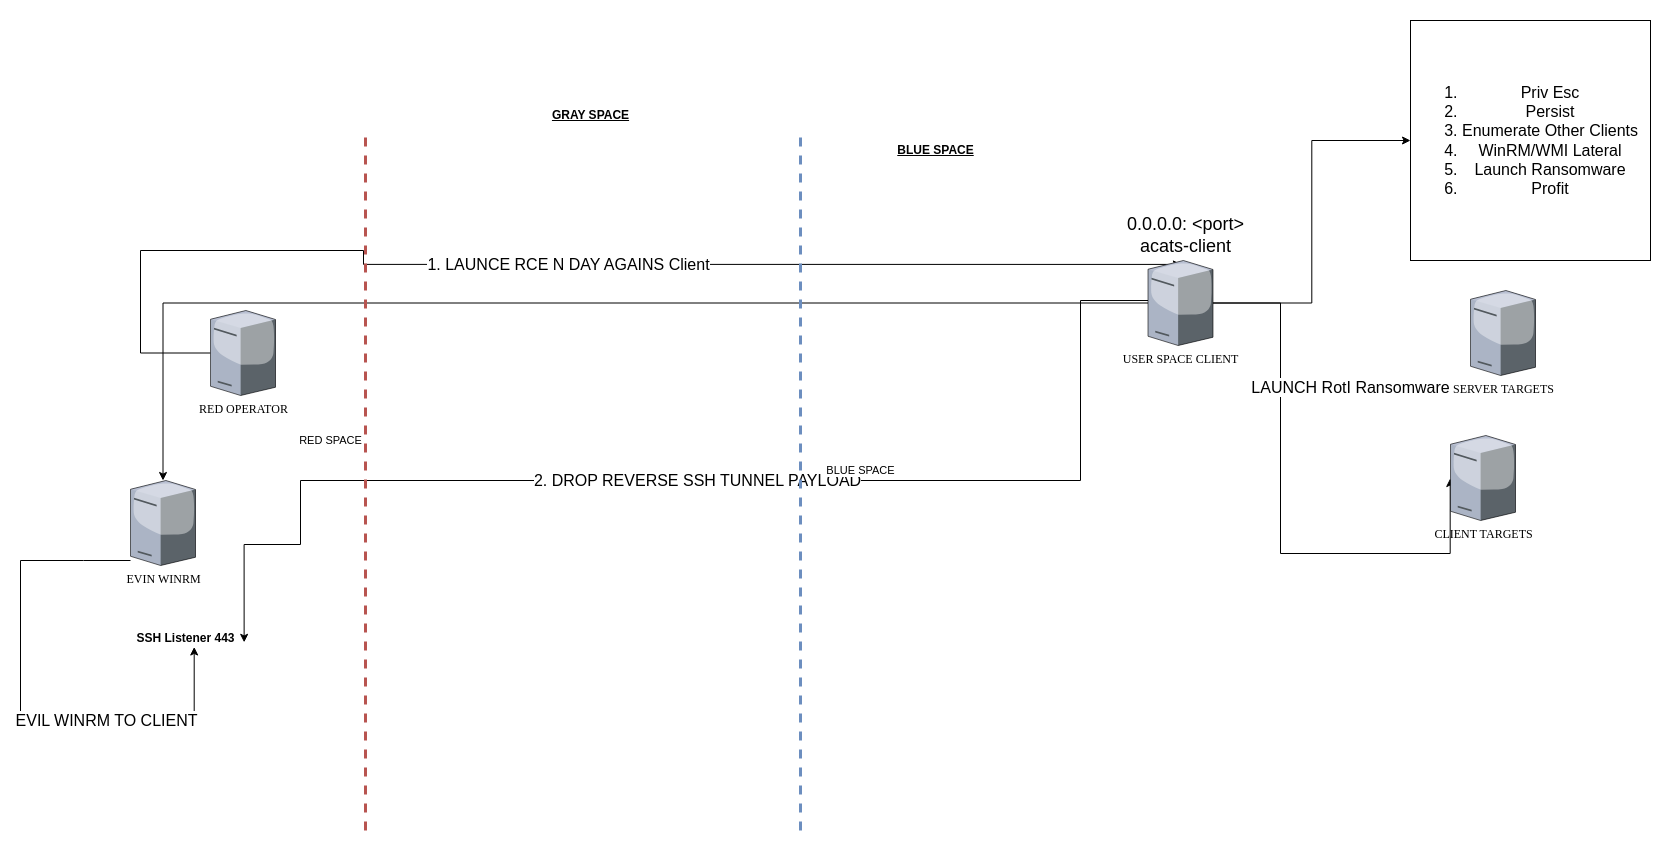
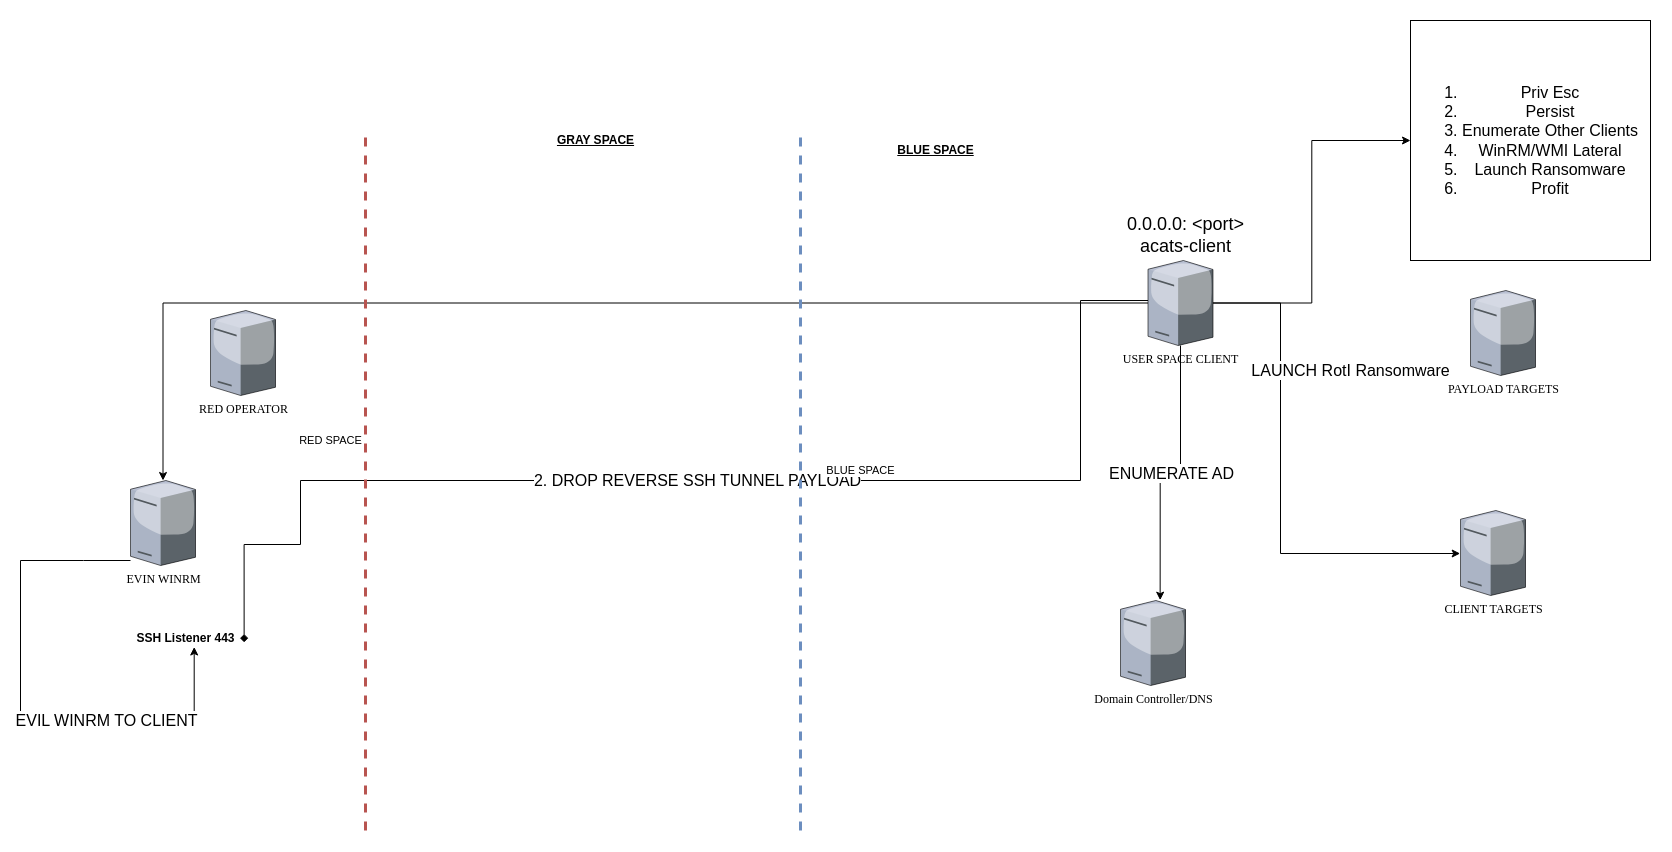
  <mxCell id="0" />
  <mxCell id="1" parent="0" />
- <mxCell id="2" value="&lt;span style=&quot;font-size: 16px;&quot;&gt;1. LAUNCE RCE N DAY AGAINS Client&lt;/span&gt;" style="edgeStyle=orthogonalEdgeStyle;rounded=0;orthogonalLoop=1;jettySize=auto;html=1;entryX=0.513;entryY=0.046;entryDx=0;entryDy=0;entryPerimeter=0;" parent="1" source="3" target="14" edge="1"><mxGeometry relative="1" as="geometry"><Array as="points"><mxPoint x="140" y="353" /><mxPoint x="140" y="250" /><mxPoint x="363" y="250" /><mxPoint x="363" y="264" /></Array></mxGeometry></mxCell>
  <mxCell id="3" value="RED OPERATOR&lt;br&gt;" style="verticalLabelPosition=bottom;aspect=fixed;html=1;verticalAlign=top;strokeColor=none;shape=mxgraph.citrix.tower_server;rounded=0;shadow=0;comic=0;fontFamily=Verdana;" parent="1" vertex="1"><mxGeometry x="210" y="310" width="65" height="85" as="geometry" /></mxCell>
  <mxCell id="4" value="EVIL WINRM TO CLIENT" style="edgeStyle=orthogonalEdgeStyle;rounded=0;orthogonalLoop=1;jettySize=auto;html=1;entryX=0.579;entryY=0.95;entryDx=0;entryDy=0;entryPerimeter=0;fontSize=16;" edge="1" parent="1" source="5" target="21"><mxGeometry x="0.377" relative="1" as="geometry"><Array as="points"><mxPoint x="83" y="560" /><mxPoint x="20" y="560" /><mxPoint x="20" y="720" /><mxPoint x="194" y="720" /></Array><mxPoint as="offset" /></mxGeometry></mxCell>
  <mxCell id="5" value="EVIN WINRM" style="verticalLabelPosition=bottom;aspect=fixed;html=1;verticalAlign=top;strokeColor=none;shape=mxgraph.citrix.tower_server;rounded=0;shadow=0;comic=0;fontFamily=Verdana;" parent="1" vertex="1"><mxGeometry x="130" y="480" width="65" height="85" as="geometry" /></mxCell>
- <mxCell id="6" value="SERVER TARGETS" style="verticalLabelPosition=bottom;aspect=fixed;html=1;verticalAlign=top;strokeColor=none;shape=mxgraph.citrix.tower_server;rounded=0;shadow=0;comic=0;fontFamily=Verdana;" parent="1" vertex="1"><mxGeometry x="1470" y="290" width="65" height="85" as="geometry" /></mxCell>
- <mxCell id="8" style="edgeStyle=orthogonalEdgeStyle;rounded=0;orthogonalLoop=1;jettySize=auto;html=1;fontStyle=1;entryX=1.033;entryY=0.717;entryDx=0;entryDy=0;entryPerimeter=0;" edge="1" parent="1" source="14" target="21"><mxGeometry relative="1" as="geometry"><mxPoint x="-250" y="570" as="targetPoint" /><Array as="points"><mxPoint x="1080" y="300" /><mxPoint x="1080" y="480" /><mxPoint x="300" y="480" /><mxPoint x="300" y="544" /><mxPoint x="244" y="544" /></Array></mxGeometry></mxCell>
+ <mxCell id="6" value="PAYLOAD TARGETS" style="verticalLabelPosition=bottom;aspect=fixed;html=1;verticalAlign=top;strokeColor=none;shape=mxgraph.citrix.tower_server;rounded=0;shadow=0;comic=0;fontFamily=Verdana;" parent="1" vertex="1"><mxGeometry x="1470" y="290" width="65" height="85" as="geometry" /></mxCell>
+ <mxCell id="7" value="Domain Controller/DNS" style="verticalLabelPosition=bottom;aspect=fixed;html=1;verticalAlign=top;strokeColor=none;shape=mxgraph.citrix.tower_server;rounded=0;shadow=0;comic=0;fontFamily=Verdana;" parent="1" vertex="1"><mxGeometry x="1120" y="600" width="65" height="85" as="geometry" /></mxCell>
+ <mxCell id="8" style="edgeStyle=orthogonalEdgeStyle;rounded=0;orthogonalLoop=1;jettySize=auto;html=1;fontStyle=1;entryX=1.033;entryY=0.717;entryDx=0;entryDy=0;entryPerimeter=0;endArrow=diamond;" edge="1" parent="1" source="14" target="21"><mxGeometry relative="1" as="geometry"><mxPoint x="-250" y="570" as="targetPoint" /><Array as="points"><mxPoint x="1080" y="300" /><mxPoint x="1080" y="480" /><mxPoint x="300" y="480" /><mxPoint x="300" y="544" /><mxPoint x="244" y="544" /></Array></mxGeometry></mxCell>
  <mxCell id="9" value="&lt;span style=&quot;font-size: 16px;&quot;&gt;2. DROP REVERSE SSH TUNNEL PAYLOAD&lt;/span&gt;" style="edgeLabel;html=1;align=center;verticalAlign=middle;resizable=0;points=[];fontSize=16;" vertex="1" connectable="0" parent="8"><mxGeometry x="0.013" y="-1" relative="1" as="geometry"><mxPoint as="offset" /></mxGeometry></mxCell>
+ <mxCell id="10" value="ENUMERATE AD" style="edgeStyle=orthogonalEdgeStyle;rounded=0;orthogonalLoop=1;jettySize=auto;html=1;entryX=0.61;entryY=-0.004;entryDx=0;entryDy=0;entryPerimeter=0;fontSize=16;" edge="1" parent="1" source="14" target="7"><mxGeometry relative="1" as="geometry" /></mxCell>
  <mxCell id="11" style="edgeStyle=orthogonalEdgeStyle;rounded=0;orthogonalLoop=1;jettySize=auto;html=1;fontSize=16;" edge="1" parent="1" source="14" target="5"><mxGeometry relative="1" as="geometry" /></mxCell>
  <mxCell id="12" value="LAUNCH RotI Ransomware" style="edgeStyle=orthogonalEdgeStyle;rounded=0;orthogonalLoop=1;jettySize=auto;html=1;entryX=-0.005;entryY=0.506;entryDx=0;entryDy=0;entryPerimeter=0;fontSize=16;" edge="1" parent="1" source="14" target="17"><mxGeometry x="-0.458" y="70" relative="1" as="geometry"><Array as="points"><mxPoint x="1280" y="303" /><mxPoint x="1280" y="553" /></Array><mxPoint as="offset" /></mxGeometry></mxCell>
  <mxCell id="13" style="edgeStyle=orthogonalEdgeStyle;rounded=0;orthogonalLoop=1;jettySize=auto;html=1;fontSize=16;" edge="1" parent="1" source="14" target="22"><mxGeometry relative="1" as="geometry"><mxPoint x="1260" y="210" as="targetPoint" /></mxGeometry></mxCell>
  <mxCell id="14" value="USER SPACE CLIENT" style="verticalLabelPosition=bottom;aspect=fixed;html=1;verticalAlign=top;strokeColor=none;shape=mxgraph.citrix.tower_server;rounded=0;shadow=0;comic=0;fontFamily=Verdana;" parent="1" vertex="1"><mxGeometry x="1147.5" y="260" width="65" height="85" as="geometry" /></mxCell>
  <mxCell id="15" value="0.0.0.0: &amp;lt;port&amp;gt;&lt;br&gt;acats-client" style="text;html=1;align=center;verticalAlign=middle;resizable=0;points=[];autosize=1;strokeColor=none;fillColor=none;fontSize=18;" parent="1" vertex="1"><mxGeometry x="1120" y="210" width="130" height="50" as="geometry" /></mxCell>
  <mxCell id="16" value="RED SPACE" style="endArrow=none;dashed=1;html=1;rounded=0;fillColor=#f8cecc;strokeColor=#b85450;strokeWidth=3;" parent="1" edge="1"><mxGeometry x="0.114" y="35" width="50" height="50" relative="1" as="geometry"><mxPoint x="365" y="830" as="sourcePoint" /><mxPoint x="365" y="130" as="targetPoint" /><mxPoint as="offset" /></mxGeometry></mxCell>
- <mxCell id="17" value="CLIENT TARGETS" style="verticalLabelPosition=bottom;aspect=fixed;html=1;verticalAlign=top;strokeColor=none;shape=mxgraph.citrix.tower_server;rounded=0;shadow=0;comic=0;fontFamily=Verdana;" parent="1" vertex="1"><mxGeometry x="1450" y="435" width="65" height="85" as="geometry" /></mxCell>
+ <mxCell id="17" value="CLIENT TARGETS" style="verticalLabelPosition=bottom;aspect=fixed;html=1;verticalAlign=top;strokeColor=none;shape=mxgraph.citrix.tower_server;rounded=0;shadow=0;comic=0;fontFamily=Verdana;" parent="1" vertex="1"><mxGeometry x="1460" y="510" width="65" height="85" as="geometry" /></mxCell>
  <mxCell id="18" value="BLUE SPACE" style="endArrow=none;dashed=1;html=1;rounded=0;fillColor=#dae8fc;strokeColor=#6c8ebf;strokeWidth=3;" parent="1" edge="1"><mxGeometry x="0.029" y="-60" width="50" height="50" relative="1" as="geometry"><mxPoint x="800" y="830" as="sourcePoint" /><mxPoint x="800" y="130" as="targetPoint" /><mxPoint as="offset" /></mxGeometry></mxCell>
- <mxCell id="19" value="&lt;b&gt;&lt;u&gt;GRAY SPACE&lt;/u&gt;&lt;/b&gt;" style="text;html=1;align=center;verticalAlign=middle;resizable=0;points=[];autosize=1;strokeColor=none;fillColor=none;" parent="1" vertex="1"><mxGeometry x="545" y="105" width="90" height="20" as="geometry" /></mxCell>
+ <mxCell id="19" value="&lt;b&gt;&lt;u&gt;GRAY SPACE&lt;/u&gt;&lt;/b&gt;" style="text;html=1;align=center;verticalAlign=middle;resizable=0;points=[];autosize=1;strokeColor=none;fillColor=none;" parent="1" vertex="1"><mxGeometry x="550" y="130" width="90" height="20" as="geometry" /></mxCell>
  <mxCell id="20" value="&lt;b&gt;&lt;u&gt;BLUE SPACE&lt;/u&gt;&lt;/b&gt;" style="text;html=1;align=center;verticalAlign=middle;resizable=0;points=[];autosize=1;strokeColor=none;fillColor=none;" parent="1" vertex="1"><mxGeometry x="890" y="140" width="90" height="20" as="geometry" /></mxCell>
  <mxCell id="21" value="&lt;b&gt;SSH Listener 443&lt;/b&gt;" style="text;html=1;align=center;verticalAlign=middle;resizable=0;points=[];autosize=1;strokeColor=none;fillColor=none;" vertex="1" parent="1"><mxGeometry x="130" y="627.5" width="110" height="20" as="geometry" /></mxCell>
  <mxCell id="22" value="&lt;ol&gt;&lt;li&gt;Priv Esc&lt;/li&gt;&lt;li&gt;Persist&lt;br&gt;&lt;/li&gt;&lt;li&gt;Enumerate Other Clients&lt;/li&gt;&lt;li&gt;WinRM/WMI Lateral&lt;/li&gt;&lt;li&gt;Launch Ransomware&lt;/li&gt;&lt;li&gt;Profit&lt;/li&gt;&lt;/ol&gt;" style="whiteSpace=wrap;html=1;aspect=fixed;fontSize=16;" vertex="1" parent="1"><mxGeometry x="1410" y="20" width="240" height="240" as="geometry" /></mxCell>
